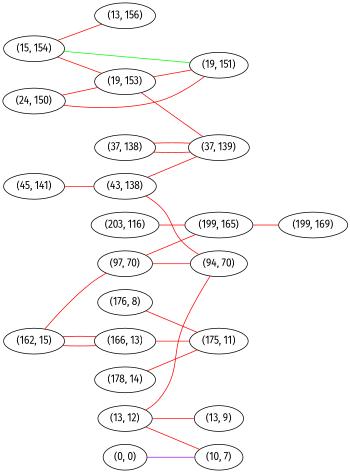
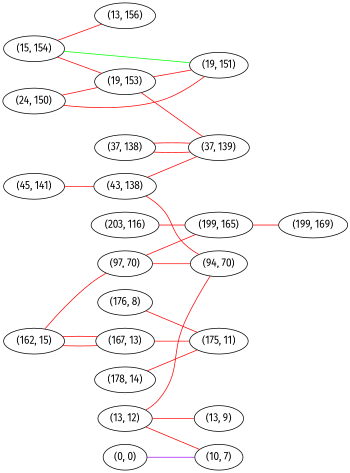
  graph {
    fontname="Fira Sans"
    rankdir=LR
    node [fontname="Fira Sans"]
    edge [color=red fontname="Fira Sans" weight=1]
    "(37, 138)"
    "(37, 139)"
    "(178, 14)"
    "(175, 11)"
    "(0, 0)"
    "(10, 7)"
    "(162, 15)"
    "(97, 70)"
-   "(167, 13)" [label="(166, 13)"]
+   "(167, 13)"
    "(94, 70)"
    "(199, 165)"
    "(24, 150)"
    "(19, 153)"
    "(19, 151)"
    "(15, 154)"
    "(13, 156)"
    "(13, 12)"
    "(13, 9)"
    "(45, 141)"
    "(43, 138)"
    "(176, 8)"
    "(199, 169)"
    n23 [label="(203, 116)"]
    "(37, 138)" -- "(37, 139)"
    "(37, 138)" -- "(37, 139)"
    "(178, 14)" -- "(175, 11)"
    "(0, 0)" -- "(10, 7)" [color=purple weight=4]
    "(162, 15)" -- "(97, 70)"
    "(162, 15)" -- "(167, 13)"
    "(162, 15)" -- "(167, 13)"
    "(97, 70)" -- "(94, 70)"
    "(97, 70)" -- "(199, 165)"
    "(167, 13)" -- "(175, 11)"
    "(199, 165)" -- "(199, 169)"
    "(24, 150)" -- "(19, 153)"
    "(24, 150)" -- "(19, 151)"
    "(19, 153)" -- "(37, 139)"
    "(19, 153)" -- "(19, 151)"
    "(15, 154)" -- "(19, 153)"
    "(15, 154)" -- "(19, 151)" [color=green weight=2]
    "(15, 154)" -- "(13, 156)"
    "(13, 12)" -- "(10, 7)"
    "(13, 12)" -- "(94, 70)"
    "(13, 12)" -- "(13, 9)"
    "(45, 141)" -- "(43, 138)"
    "(43, 138)" -- "(37, 139)"
    "(43, 138)" -- "(94, 70)"
    "(176, 8)" -- "(175, 11)"
    n23 -- "(199, 165)"
  }
